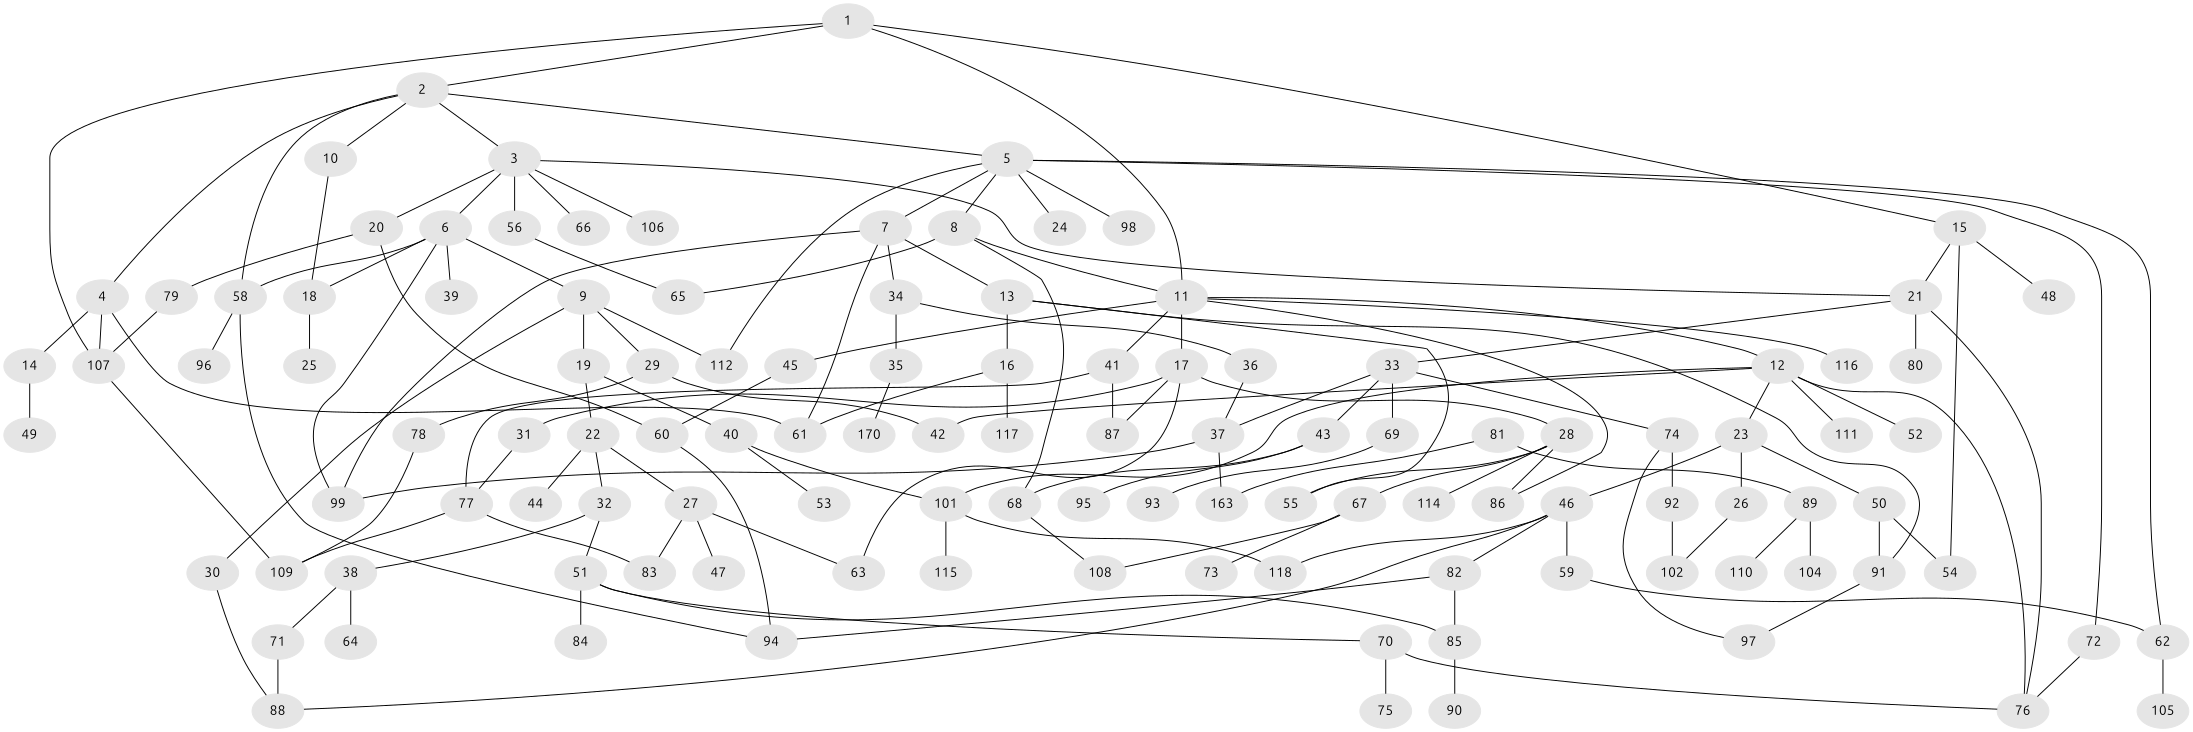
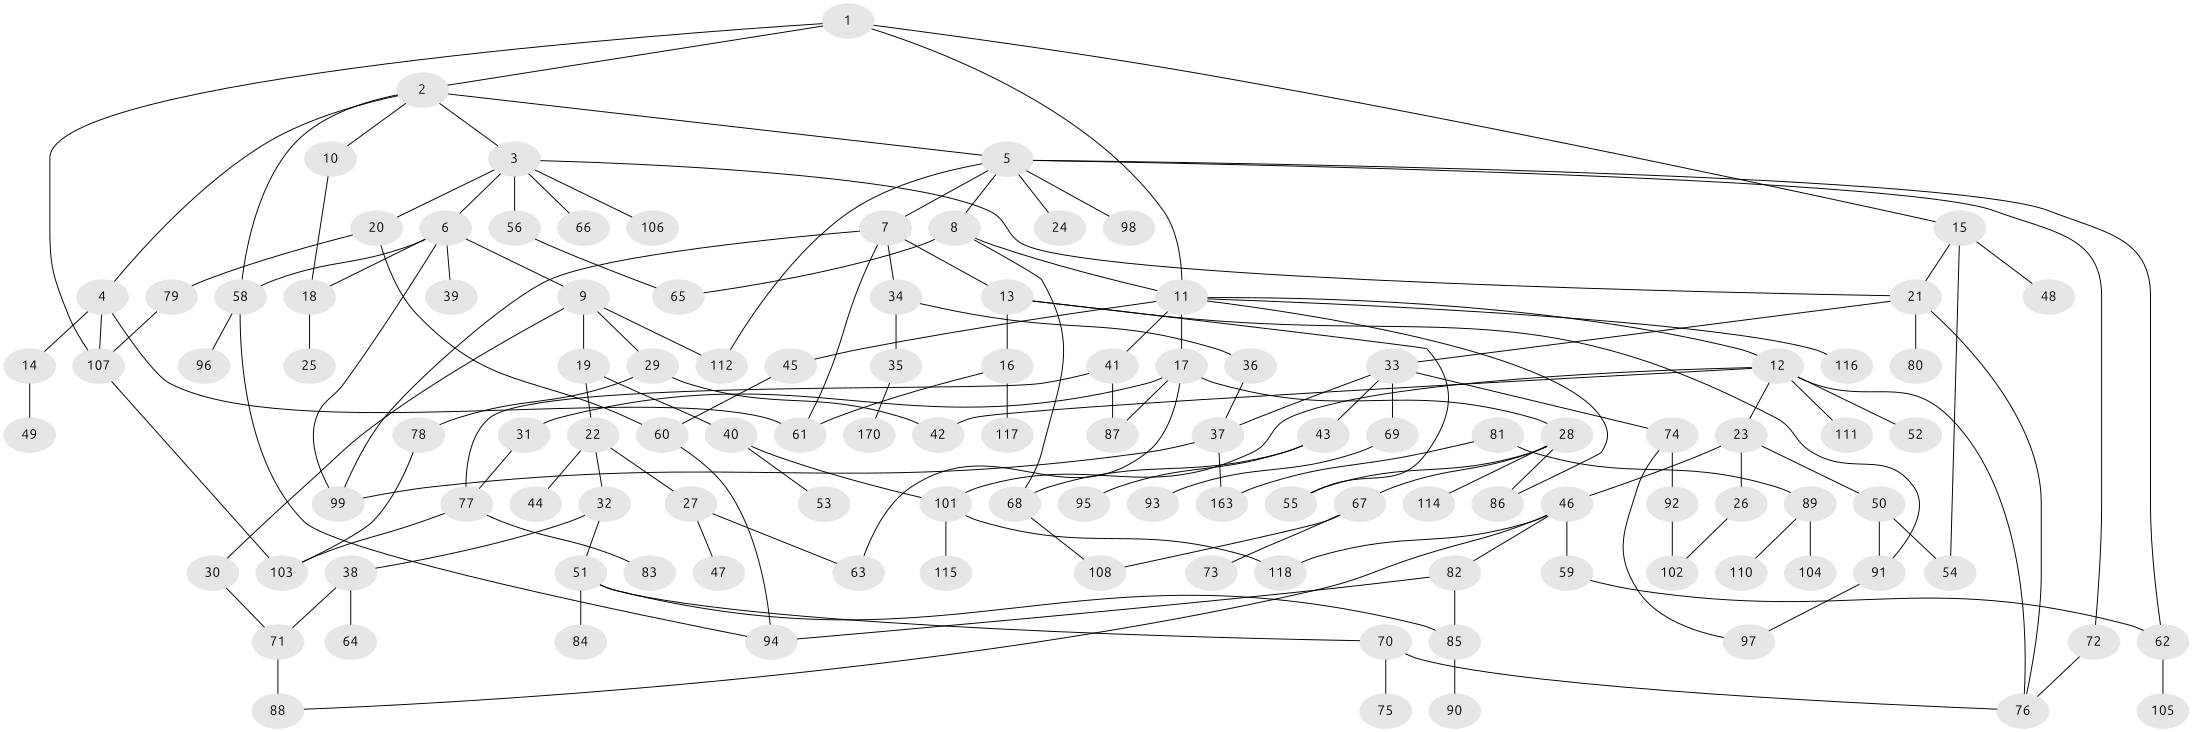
  graph {
    fontname=Ubuntu
    node [color=gray90 fontname=Ubuntu style=filled]
    edge [fontname=Ubuntu]
    1
    2
    11
    15
    107
    3
    4
    5
    10
    58
    12
    17
    41
    45
    86
    116
    21
    48
    54
-   109
+   109 [label=103]
    6
    20
    56
    66
    106
    14
    61
    7
    8
    24
    62
    72
    98
    112
    18
    94
    96
    9
    39
    99
    60
    79
    76
    33
    80
    65
    49
    13
    34
    68
    105
    19
    29
    30
    25
    16
    55
    91
    35
    36
    108
    22
    40
    42
    78
    71
    23
    52
    101
    111
    28
    31
    63
    87
    77
    26
    46
    50
    118
    115
    117
    97
    67
    114
    27
    32
    44
    53
    37
    43
    69
    74
    47
    83
    38
    51
    102
    59
    82
    88
    73
    64
    70
    84
    85
    n106 [label=163]
    95
    93
    92
    n110 [label=170]
    75
    90
    81
    89
    104
    110
    1 -- 2
    1 -- 11
    1 -- 15
    1 -- 107
    2 -- 3
    2 -- 4
    2 -- 5
    2 -- 10
    2 -- 58
    11 -- 12
    11 -- 17
    11 -- 41
    11 -- 45
    11 -- 86
    11 -- 116
    15 -- 21
    15 -- 48
    15 -- 54
    107 -- 109
    3 -- 21
    3 -- 6
    3 -- 20
    3 -- 56
    3 -- 66
    3 -- 106
    4 -- 107
    4 -- 14
    4 -- 61
    5 -- 7
    5 -- 8
    5 -- 24
    5 -- 62
    5 -- 72
    5 -- 98
    5 -- 112
    10 -- 18
    58 -- 94
    58 -- 96
    12 -- 76
    12 -- 42
    12 -- 23
    12 -- 52
    12 -- 101
    12 -- 111
    17 -- 28
    17 -- 31
    17 -- 63
    17 -- 87
    41 -- 87
    41 -- 77
    45 -- 60
    21 -- 76
    21 -- 33
    21 -- 80
    6 -- 58
    6 -- 18
    6 -- 9
    6 -- 39
    6 -- 99
    20 -- 60
    20 -- 79
    56 -- 65
    14 -- 49
    7 -- 61
    7 -- 99
    7 -- 13
    7 -- 34
    8 -- 11
    8 -- 65
    8 -- 68
    62 -- 105
    72 -- 76
    18 -- 25
    9 -- 112
    9 -- 19
    9 -- 29
    9 -- 30
    60 -- 94
    79 -- 107
    33 -- 37
    33 -- 43
    33 -- 69
    33 -- 74
    13 -- 16
    13 -- 55
    13 -- 91
    34 -- 35
    34 -- 36
    68 -- 108
    19 -- 22
    19 -- 40
    29 -- 42
    29 -- 78
-   30 -- 88
+   30 -- 71
    16 -- 61
    16 -- 117
    91 -- 97
    35 -- n110
    36 -- 37
    22 -- 27
    22 -- 32
    22 -- 44
    40 -- 101
    40 -- 53
    78 -- 109
    71 -- 88
    23 -- 26
    23 -- 46
    23 -- 50
    101 -- 118
    101 -- 115
    28 -- 86
    28 -- 55
    28 -- 67
    28 -- 114
    31 -- 77
    77 -- 109
    77 -- 83
    26 -- 102
    46 -- 118
    46 -- 59
    46 -- 82
    46 -- 88
    50 -- 54
    50 -- 91
    67 -- 108
    67 -- 73
    27 -- 63
    27 -- 47
-   27 -- 83
    32 -- 38
    32 -- 51
    37 -- 99
    37 -- n106
    43 -- 68
    43 -- 95
    69 -- 93
    74 -- 97
    74 -- 92
    38 -- 71
    38 -- 64
    51 -- 70
    51 -- 84
    51 -- 85
    59 -- 62
    82 -- 94
    82 -- 85
    70 -- 76
    70 -- 75
    85 -- 90
    92 -- 102
    81 -- n106
    81 -- 89
    89 -- 104
    89 -- 110
  }
